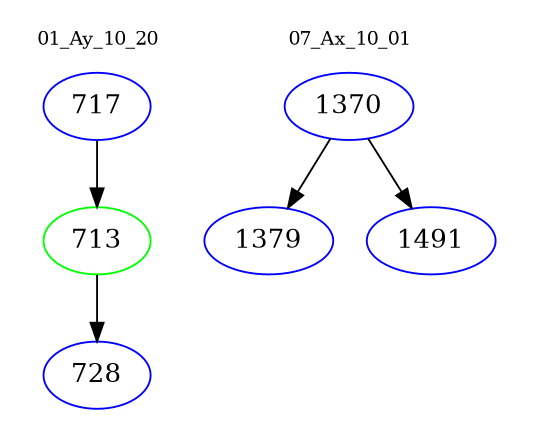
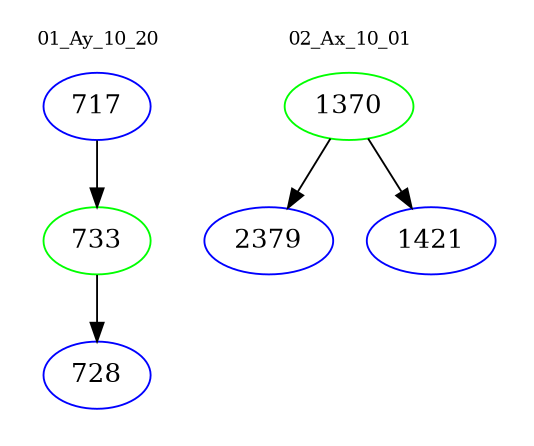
  digraph {
    node [color=blue]
    edge [color=black]
-   n1 [color=green label=713]
+   n1 [color=green label=733]
    n2 [label=717]
    n3 [label=728]
-   n4 [label=1370]
-   n5 [label=1379]
-   n6 [label=1491]
+   n4 [color=green label=1370]
+   n5 [label=2379]
+   n6 [label=1421]
    subgraph cluster_1 {
      color=white
      fontsize=10
      label="01_Ay_10_20"
      n1
      n2
      n3
    }
    subgraph cluster_2 {
      color=white
      fontsize=10
-     label="07_Ax_10_01"
+     label="02_Ax_10_01"
      n4
      n5
      n6
    }
    n1 -> n3
    n2 -> n1
    n4 -> n5
    n4 -> n6
  }
